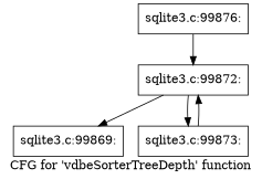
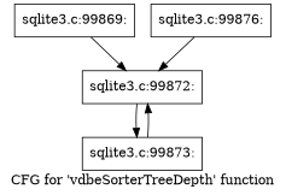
  digraph {
    label="CFG for 'vdbeSorterTreeDepth' function"
    node [shape=record]
    n1 [label="{sqlite3.c:99869:}"]
    n2 [label="{sqlite3.c:99872:}"]
    n3 [label="{sqlite3.c:99873:}"]
    n4 [label="{sqlite3.c:99876:}"]
-   n2 -> n1
+   n1 -> n2
    n2 -> n3
    n3 -> n2
    n4 -> n2
  }
